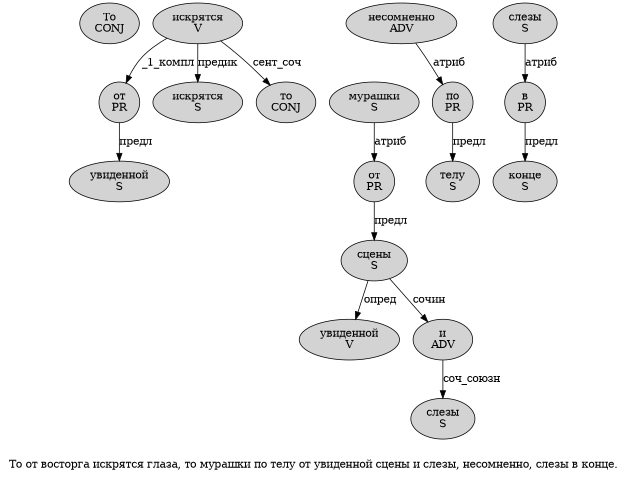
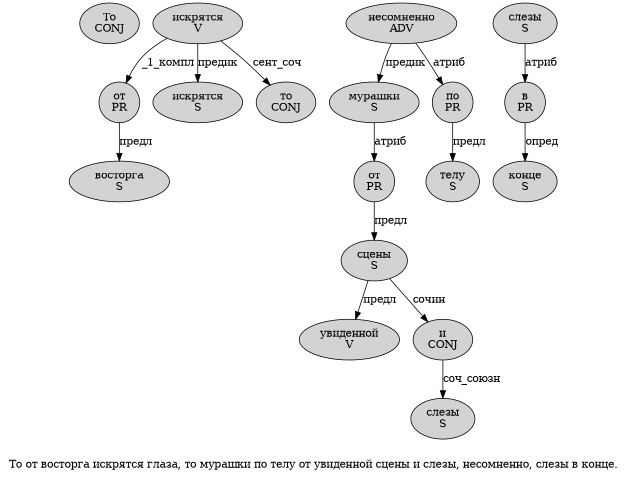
  digraph {
    label="То от восторга искрятся глаза, то мурашки по телу от увиденной сцены и слезы, несомненно, слезы в конце."
    node [fillcolor=lightgray penwidth=1 shape=ellipse style=filled]
    n1 [label="То\nCONJ"]
    n2 [label="от\nPR"]
-   n3 [label="увиденной\nS"]
+   n3 [label="восторга\nS"]
    n4 [label="искрятся\nV"]
    n5 [label="искрятся\nS"]
    n6 [label="то\nCONJ"]
    n7 [label="мурашки\nS"]
    n8 [label="от\nPR"]
    n9 [label="по\nPR"]
    n10 [label="телу\nS"]
    n11 [label="сцены\nS"]
    n12 [label="увиденной\nV"]
-   n13 [label="и\nADV"]
+   n13 [label="и\nCONJ"]
    n14 [label="слезы\nS"]
    n15 [label="несомненно\nADV"]
    n16 [label="слезы\nS"]
    n17 [label="в\nPR"]
    n18 [label="конце\nS"]
    n2 -> n3 [label="предл"]
    n4 -> n2 [label="_1_компл"]
    n4 -> n5 [label="предик"]
    n4 -> n6 [label="сент_соч"]
    n7 -> n8 [label="атриб"]
    n8 -> n11 [label="предл"]
    n9 -> n10 [label="предл"]
-   n11 -> n12 [label="опред"]
+   n11 -> n12 [label="предл"]
    n11 -> n13 [label="сочин"]
    n13 -> n14 [label="соч_союзн"]
+   n15 -> n7 [label="предик"]
    n15 -> n9 [label="атриб"]
    n16 -> n17 [label="атриб"]
-   n17 -> n18 [label="предл"]
+   n17 -> n18 [label="опред"]
  }
